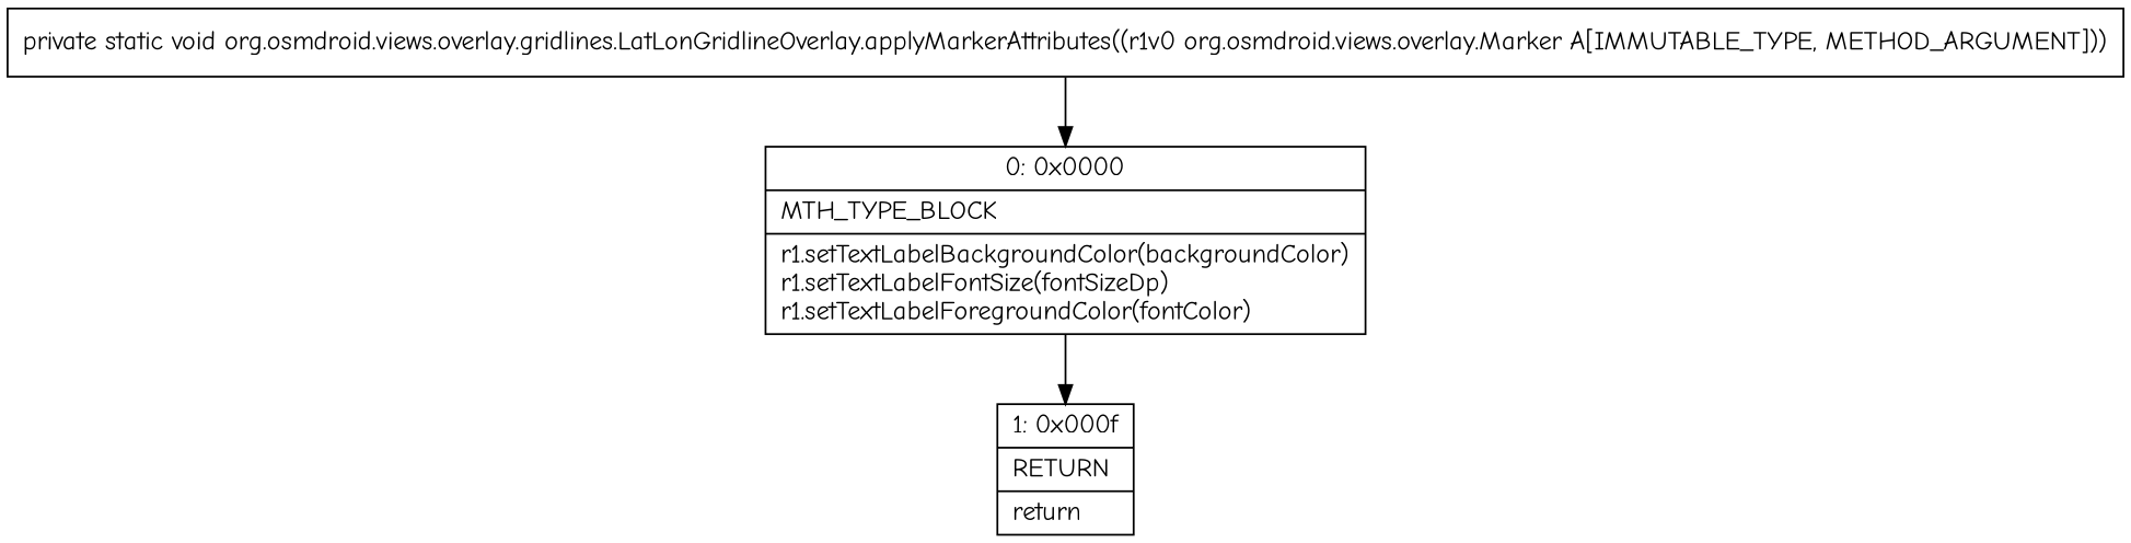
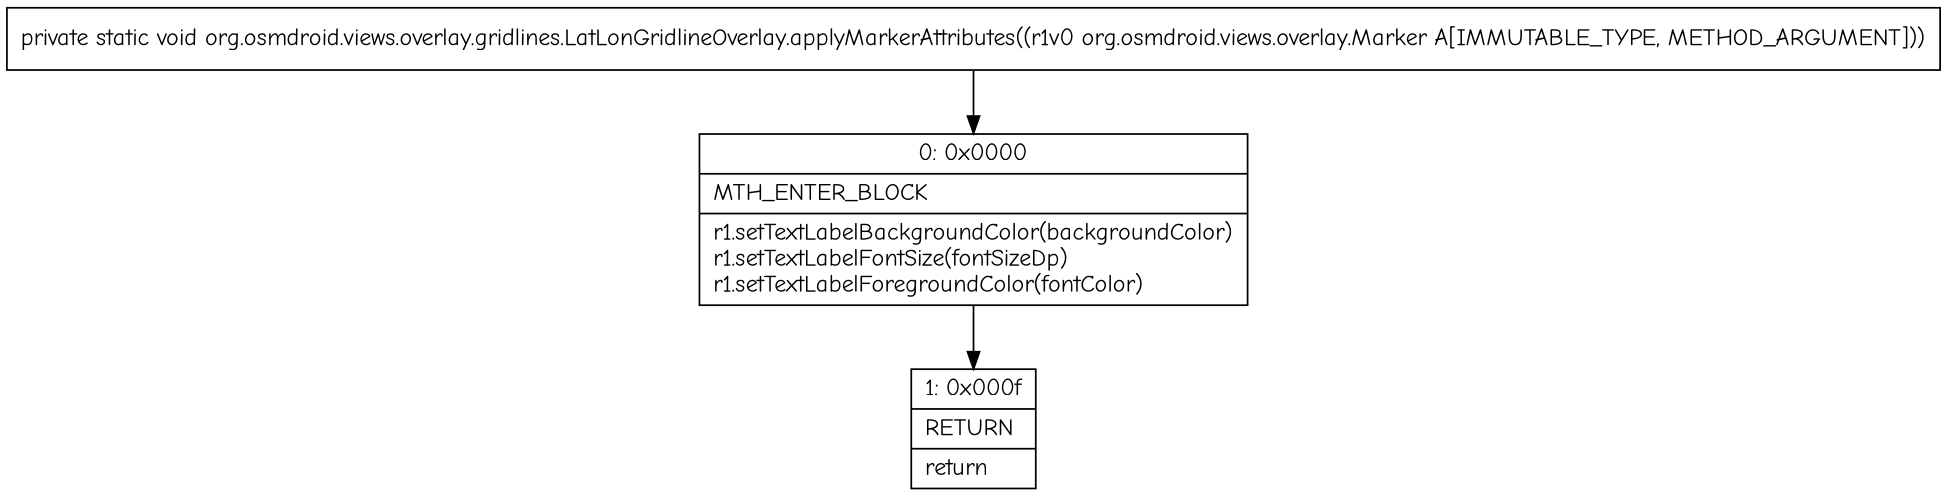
  digraph {
    fontname="Comic Neue"
    node [shape=record fontname="Comic Neue"]
    edge [fontname="Comic Neue"]
-   n1 [label="{0\:\ 0x0000|MTH_TYPE_BLOCK\l|r1.setTextLabelBackgroundColor(backgroundColor)\lr1.setTextLabelFontSize(fontSizeDp)\lr1.setTextLabelForegroundColor(fontColor)\l}"]
+   n1 [label="{0\:\ 0x0000|MTH_ENTER_BLOCK\l|r1.setTextLabelBackgroundColor(backgroundColor)\lr1.setTextLabelFontSize(fontSizeDp)\lr1.setTextLabelForegroundColor(fontColor)\l}"]
    n2 [label="{1\:\ 0x000f|RETURN\l|return\l}"]
    n3 [label="{private static void org.osmdroid.views.overlay.gridlines.LatLonGridlineOverlay.applyMarkerAttributes((r1v0 org.osmdroid.views.overlay.Marker A[IMMUTABLE_TYPE, METHOD_ARGUMENT])) }"]
    n1 -> n2
    n3 -> n1
  }
